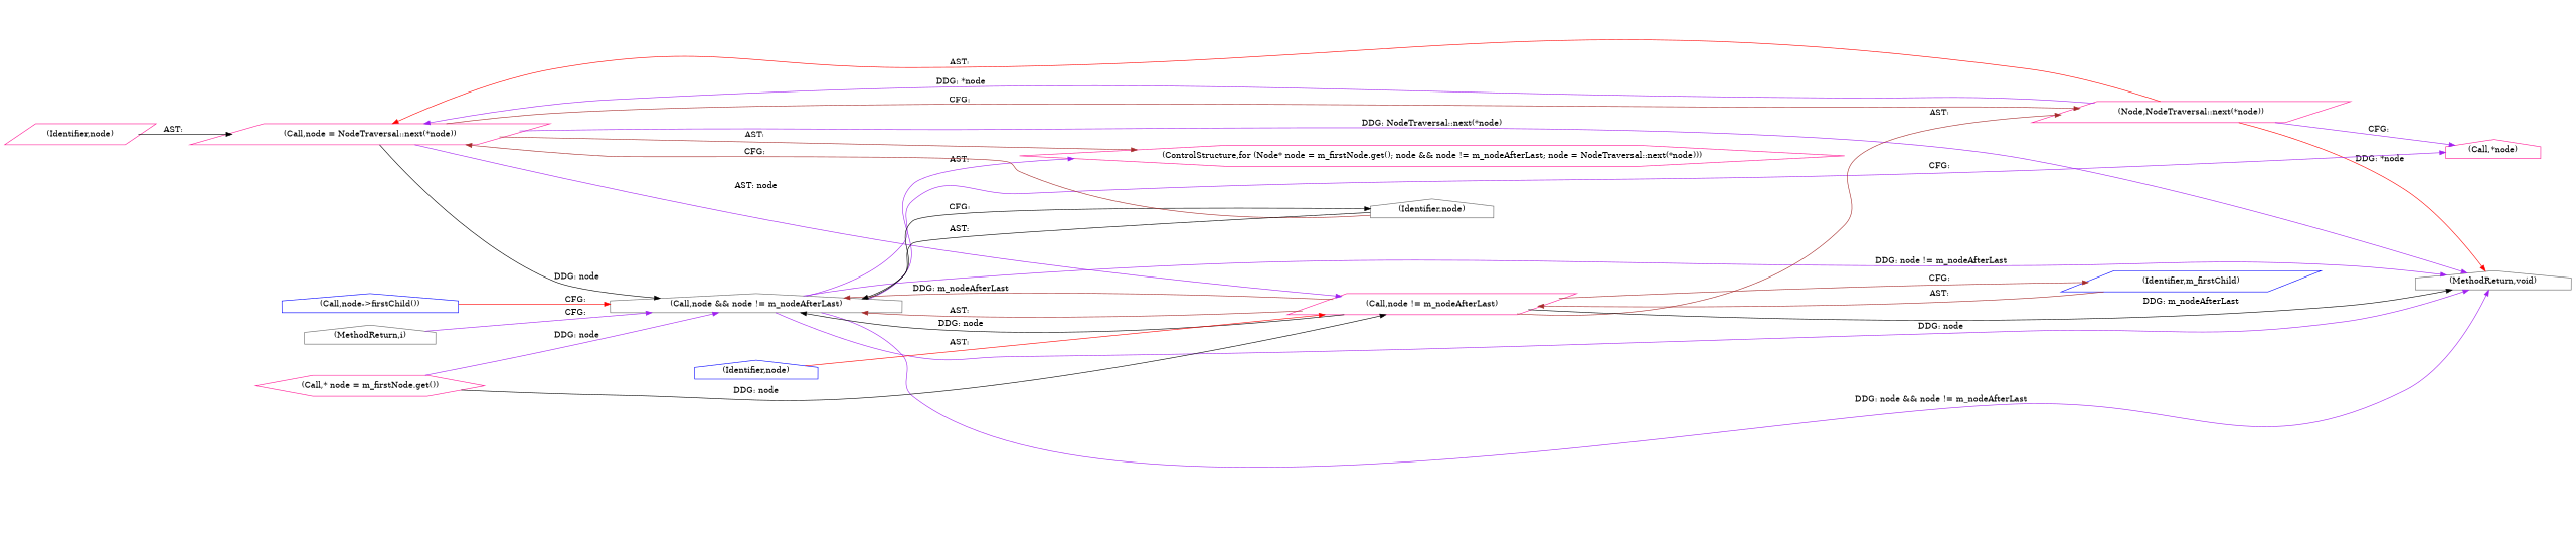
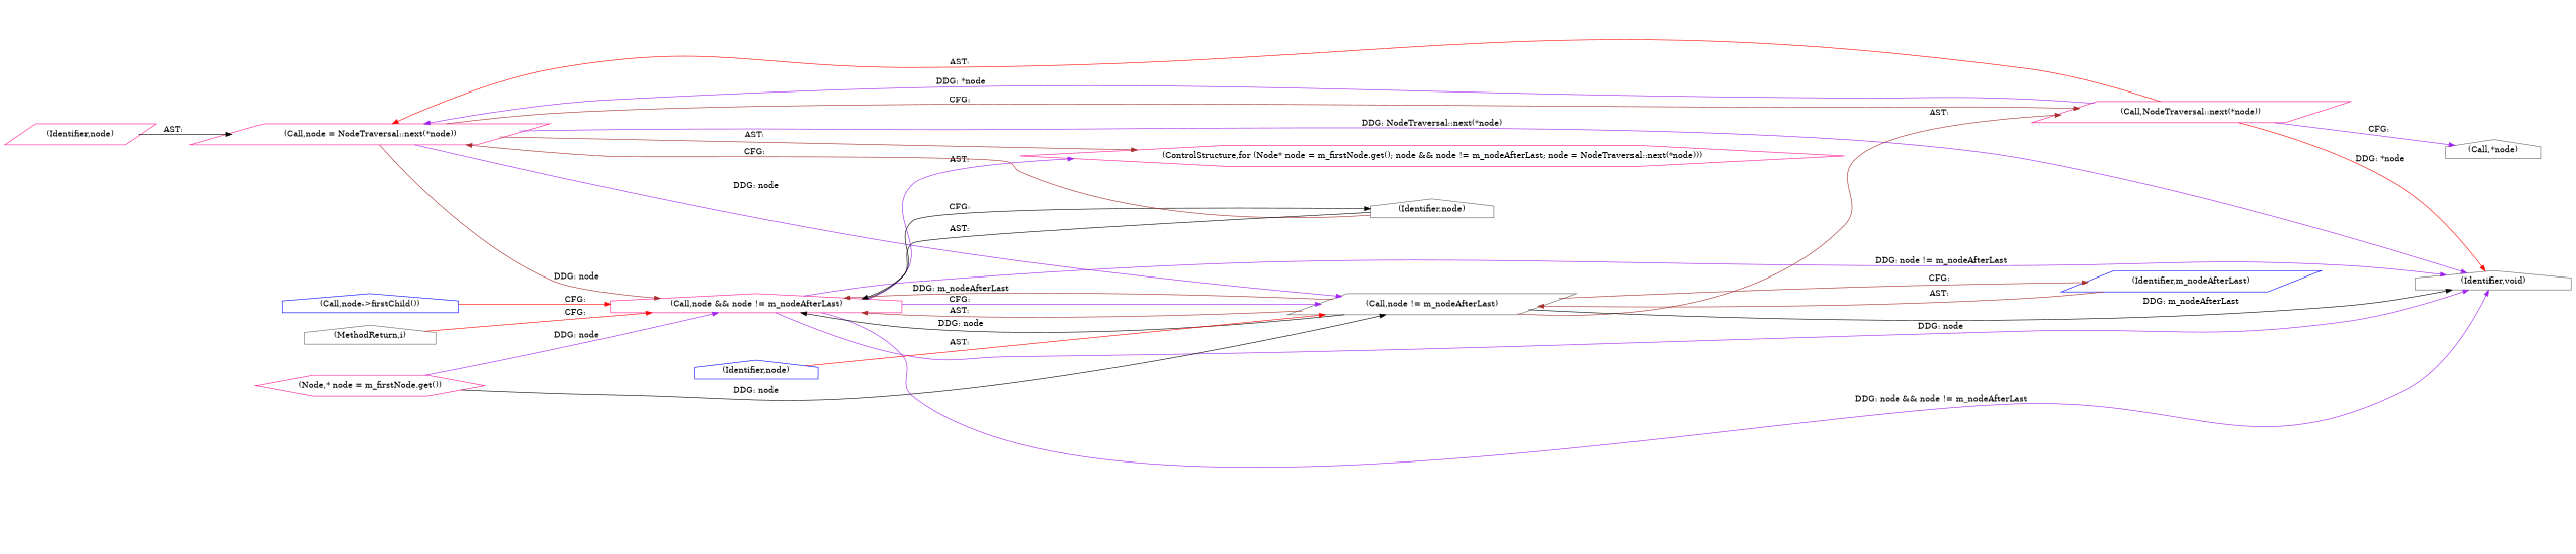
  digraph {
    rankdir=LR
    node [color=deeppink shape=house]
    edge [color=purple]
    n1 [label="(Call,node = NodeTraversal::next(*node))" shape=parallelogram]
-   n2 [label="(Node,NodeTraversal::next(*node))" shape=parallelogram]
-   n3 [color=gray40 label="(Call,node && node != m_nodeAfterLast)"]
-   n4 [label="(Call,node != m_nodeAfterLast)" shape=parallelogram]
+   n2 [label="(Call,NodeTraversal::next(*node))" shape=parallelogram]
+   n3 [label="(Call,node && node != m_nodeAfterLast)"]
+   n4 [color=gray40 label="(Call,node != m_nodeAfterLast)" shape=parallelogram]
    n5 [label="(ControlStructure,for (Node* node = m_firstNode.get(); node && node != m_nodeAfterLast; node = NodeTraversal::next(*node)))" shape=hexagon]
-   n6 [color=gray40 label="(MethodReturn,void)"]
-   n7 [label="(Call,*node)"]
+   n6 [color=gray40 label="(Identifier,void)"]
+   n7 [color=gray40 label="(Call,*node)"]
    n8 [color=gray40 label="(Identifier,node)"]
-   n9 [color=blue label="(Identifier,m_firstChild)" shape=parallelogram]
+   n9 [color=blue label="(Identifier,m_nodeAfterLast)" shape=parallelogram]
    n10 [color=gray40 label="(MethodReturn,i)"]
    n11 [color=blue label="(Call,node->firstChild())"]
-   n12 [label="(Call,* node = m_firstNode.get())" shape=hexagon]
+   n12 [label="(Node,* node = m_firstNode.get())" shape=hexagon]
    n13 [label="(Identifier,node)" shape=parallelogram]
    n14 [color=blue label="(Identifier,node)"]
    n1 -> n2 [color=brown label="CFG: "]
-   n1 -> n3 [color=black label="DDG: node"]
-   n1 -> n4 [label="AST: node"]
+   n1 -> n3 [color=brown label="DDG: node"]
+   n1 -> n4 [label="DDG: node"]
    n1 -> n5 [color=brown label="AST: "]
    n1 -> n6 [label="DDG: NodeTraversal::next(*node)"]
    n2 -> n1 [color=red label="AST: "]
    n2 -> n1 [label="DDG: *node"]
    n2 -> n6 [color=red label="DDG: *node"]
    n2 -> n7 [label="CFG: "]
-   n3 -> n7 [label="CFG: "]
+   n3 -> n4 [label="CFG: "]
    n3 -> n5 [label="AST: "]
    n3 -> n6 [label="DDG: node != m_nodeAfterLast"]
    n3 -> n6 [label="DDG: node && node != m_nodeAfterLast"]
    n3 -> n6 [label="DDG: node"]
    n3 -> n8 [color=black label="CFG: "]
    n4 -> n2 [color=brown label="AST: "]
    n4 -> n3 [color=brown label="AST: "]
    n4 -> n3 [color=black label="DDG: node"]
    n4 -> n3 [color=brown label="DDG: m_nodeAfterLast"]
    n4 -> n6 [color=black label="DDG: m_nodeAfterLast"]
    n4 -> n9 [color=brown label="CFG: "]
    n8 -> n1 [color=brown label="CFG: "]
    n8 -> n3 [color=black label="AST: "]
    n9 -> n4 [color=brown label="AST: "]
-   n10 -> n3 [label="CFG: "]
+   n10 -> n3 [color=red label="CFG: "]
    n11 -> n3 [color=red label="CFG: "]
    n12 -> n3 [label="DDG: node"]
    n12 -> n4 [color=black label="DDG: node"]
    n13 -> n1 [color=black label="AST: "]
    n14 -> n4 [color=red label="AST: "]
  }
